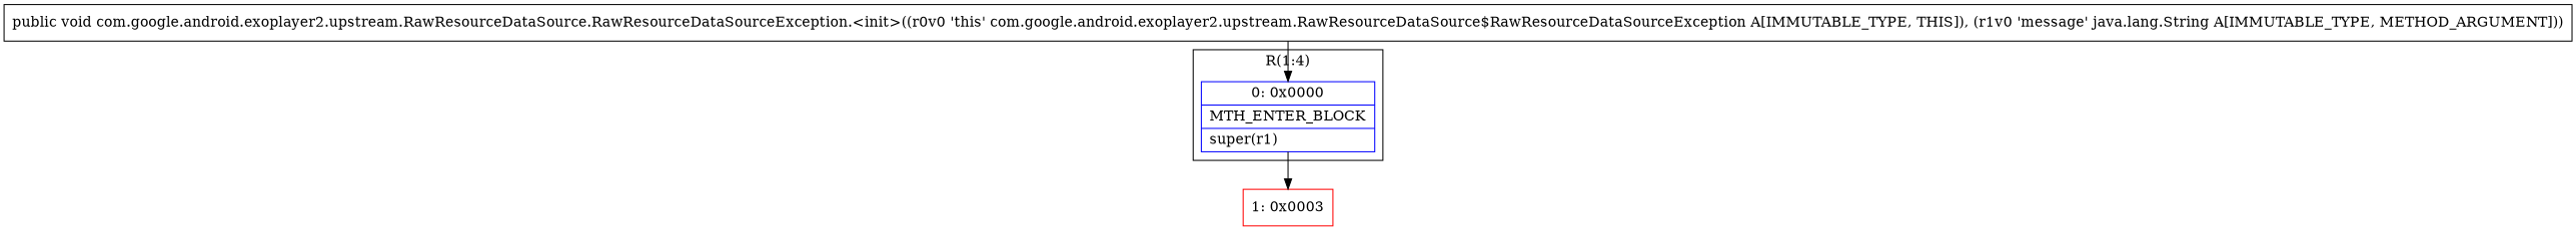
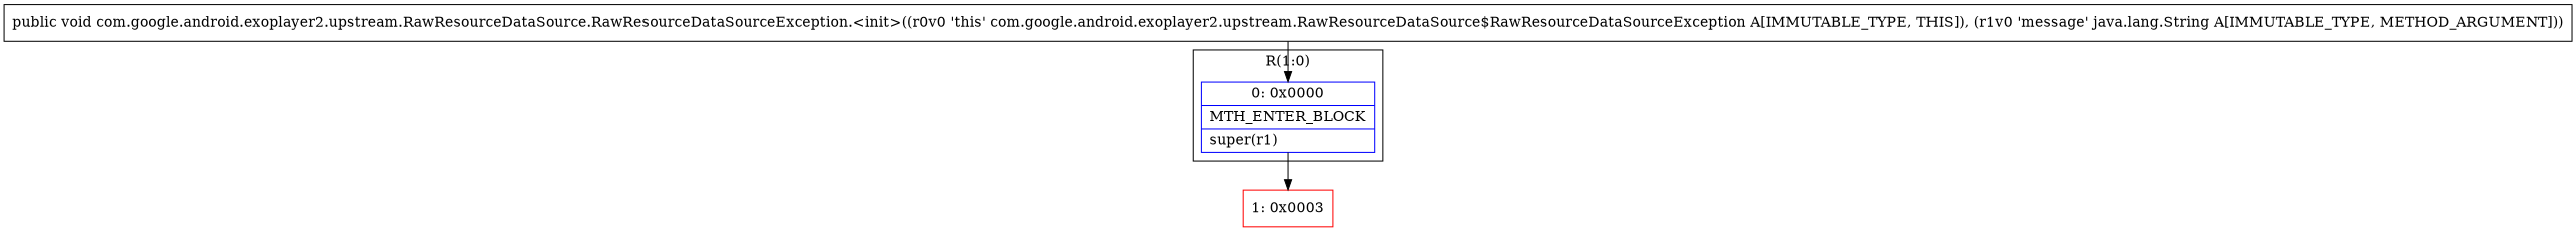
  digraph {
    node [shape=record]
    n1 [color=blue label="{0\:\ 0x0000|MTH_ENTER_BLOCK\l|super(r1)\l}"]
    n2 [color=red label="{1\:\ 0x0003}"]
    n3 [label="{public void com.google.android.exoplayer2.upstream.RawResourceDataSource.RawResourceDataSourceException.\<init\>((r0v0 'this' com.google.android.exoplayer2.upstream.RawResourceDataSource$RawResourceDataSourceException A[IMMUTABLE_TYPE, THIS]), (r1v0 'message' java.lang.String A[IMMUTABLE_TYPE, METHOD_ARGUMENT])) }"]
    subgraph cluster_1 {
-     label="R(1:4)"
+     label="R(1:0)"
      n1
    }
    n1 -> n2
    n3 -> n1
  }
